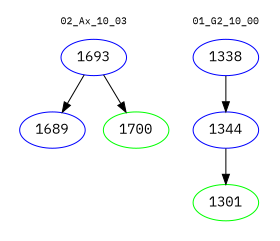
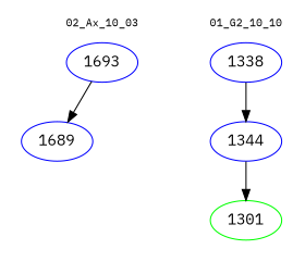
  digraph {
    fontname="IBM Plex Mono"
    node [color=blue fontname="IBM Plex Mono"]
    edge [color=black fontname="IBM Plex Mono"]
    n1 [label=1693]
    n2 [label=1689]
-   n3 [color=green label=1700]
    n4 [label=1338]
    n5 [color=green label=1301]
    n6 [label=1344]
    subgraph cluster_1 {
      color=white
      fontsize=10
      label="02_Ax_10_03"
      n1
      n2
-     n3
    }
    subgraph cluster_2 {
      color=white
      fontsize=10
-     label="01_G2_10_00"
+     label="01_G2_10_10"
      n4
      n5
      n6
    }
    n1 -> n2
-   n1 -> n3
    n4 -> n6
    n6 -> n5
  }
